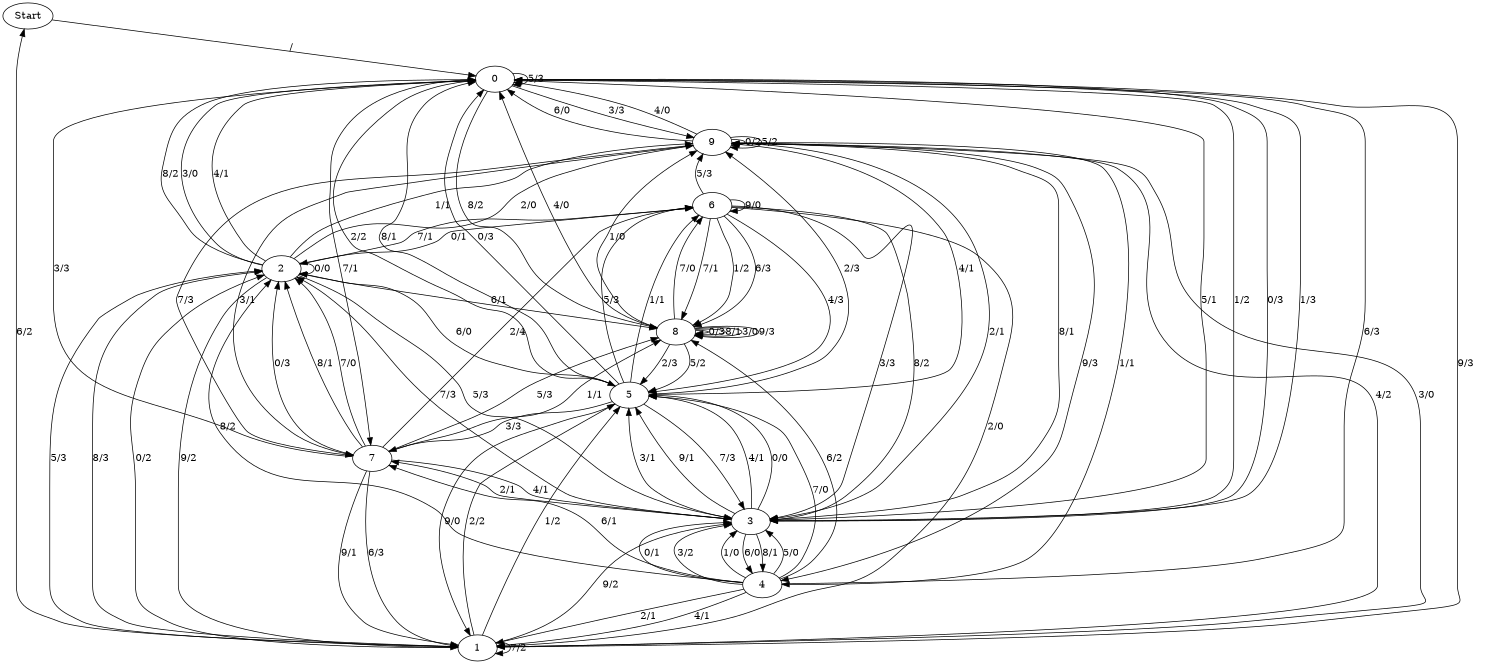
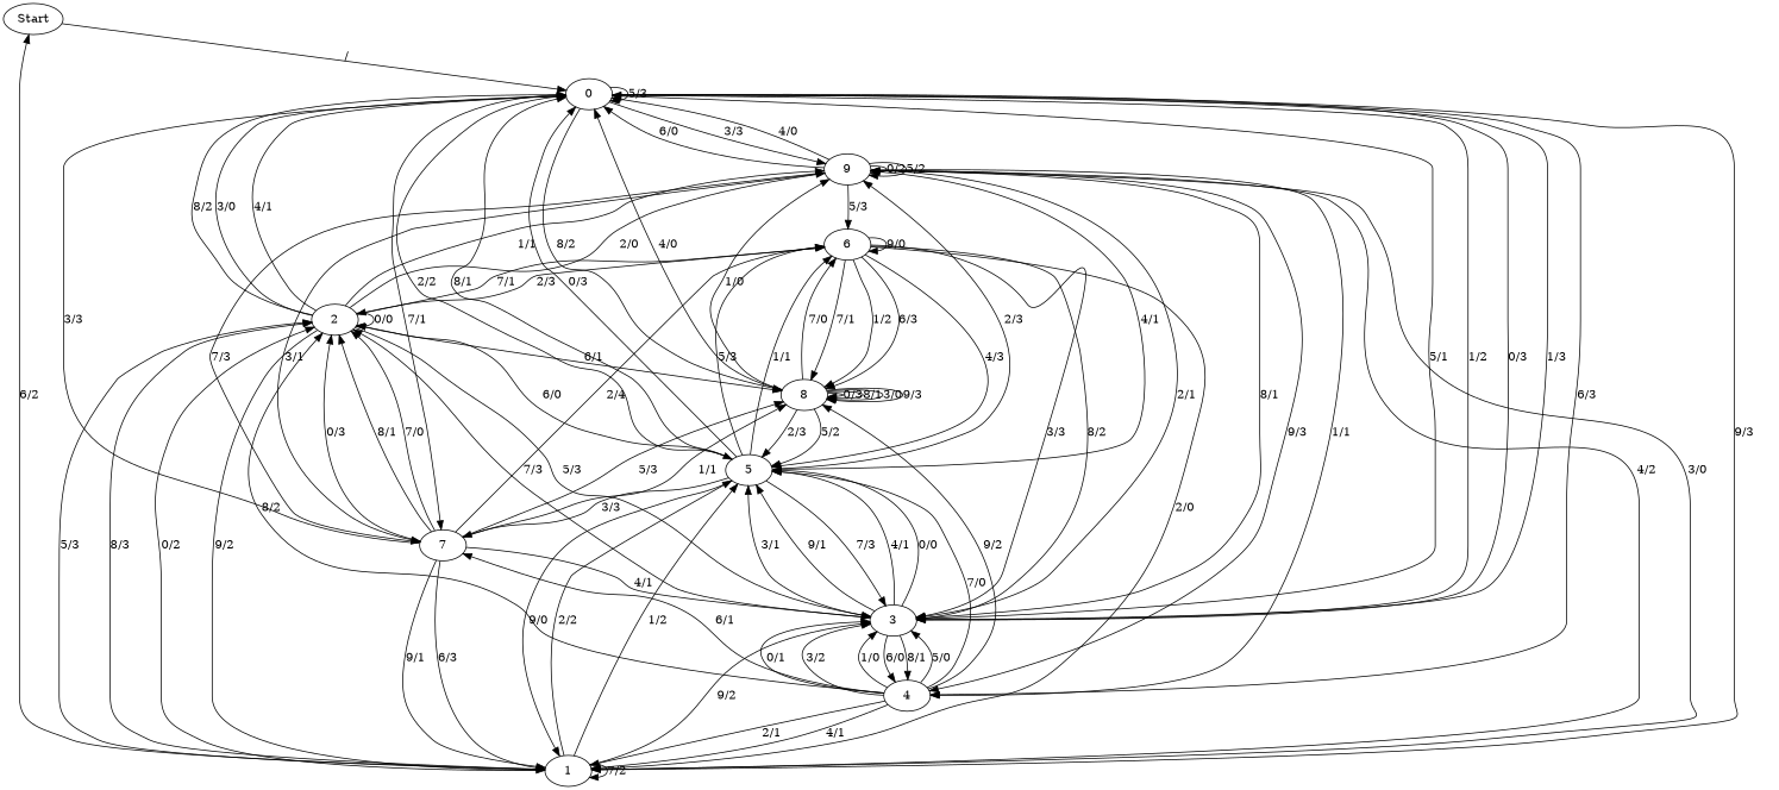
  digraph {
    Start
    0
    9
    1
    3
    8
    4
    5
    7
    2
    6
    Start -> 0 [label="/"]
    0 -> 0 [label="5/3"]
    0 -> 9 [label="3/3"]
    0 -> 1 [label="9/3"]
    0 -> 3 [label="1/2"]
    0 -> 3 [label="0/3"]
    0 -> 8 [label="8/2"]
-   4 -> 0 [label="6/3"]
+   0 -> 4 [label="6/3"]
    0 -> 5 [label="2/2"]
    0 -> 7 [label="7/1"]
    9 -> 0 [label="4/0"]
    9 -> 0 [label="6/0"]
    9 -> 9 [label="0/2"]
    9 -> 9 [label="5/2"]
    9 -> 3 [label="8/1"]
    9 -> 3 [label="2/1"]
    9 -> 4 [label="1/1"]
    9 -> 4 [label="9/3"]
    9 -> 7 [label="7/3"]
    9 -> 7 [label="3/1"]
    1 -> Start [label="6/2"]
    1 -> 9 [label="4/2"]
    1 -> 9 [label="3/0"]
    1 -> 1 [label="7/2"]
    1 -> 3 [label="9/2"]
    1 -> 5 [label="2/2"]
    1 -> 5 [label="1/2"]
    1 -> 2 [label="5/3"]
    1 -> 2 [label="8/3"]
    1 -> 2 [label="0/2"]
    3 -> 0 [label="1/3"]
    3 -> 0 [label="5/1"]
    3 -> 4 [label="6/0"]
    3 -> 4 [label="8/1"]
    3 -> 5 [label="4/1"]
    3 -> 5 [label="0/0"]
    3 -> 5 [label="3/1"]
    3 -> 5 [label="9/1"]
-   3 -> 7 [label="2/1"]
    3 -> 2 [label="7/3"]
    8 -> 0 [label="4/0"]
    8 -> 9 [label="1/0"]
    8 -> 8 [label="0/3"]
    8 -> 8 [label="8/1"]
    8 -> 8 [label="3/0"]
    8 -> 8 [label="9/3"]
    8 -> 5 [label="5/2"]
    8 -> 5 [label="2/3"]
    8 -> 6 [label="7/0"]
    4 -> 1 [label="4/1"]
    4 -> 1 [label="2/1"]
    4 -> 3 [label="5/0"]
    4 -> 3 [label="0/1"]
    4 -> 3 [label="3/2"]
    4 -> 3 [label="1/0"]
-   4 -> 8 [label="6/2"]
+   4 -> 8 [label="9/2"]
    4 -> 5 [label="7/0"]
    4 -> 7 [label="6/1"]
    4 -> 2 [label="8/2"]
    5 -> 0 [label="8/1"]
    5 -> 0 [label="0/3"]
    5 -> 9 [label="2/3"]
    5 -> 9 [label="4/1"]
    5 -> 1 [label="9/0"]
    5 -> 3 [label="7/3"]
    5 -> 7 [label="3/3"]
    5 -> 2 [label="6/0"]
    5 -> 6 [label="5/3"]
    5 -> 6 [label="1/1"]
    7 -> 0 [label="3/3"]
    7 -> 1 [label="9/1"]
    7 -> 1 [label="6/3"]
    7 -> 3 [label="4/1"]
    7 -> 8 [label="5/3"]
    7 -> 8 [label="1/1"]
    7 -> 2 [label="7/0"]
    7 -> 2 [label="0/3"]
    7 -> 2 [label="8/1"]
    7 -> 6 [label="2/4"]
    2 -> 0 [label="3/0"]
    2 -> 0 [label="4/1"]
    2 -> 0 [label="8/2"]
    2 -> 9 [label="1/1"]
    2 -> 9 [label="2/0"]
    2 -> 1 [label="9/2"]
    2 -> 3 [label="5/3"]
    2 -> 8 [label="6/1"]
    2 -> 2 [label="0/0"]
    2 -> 6 [label="7/1"]
-   6 -> 9 [label="5/3"]
+   9 -> 6 [label="5/3"]
    6 -> 1 [label="2/0"]
    6 -> 3 [label="3/3"]
    6 -> 3 [label="8/2"]
    6 -> 8 [label="1/2"]
    6 -> 8 [label="7/1"]
    6 -> 8 [label="6/3"]
    6 -> 5 [label="4/3"]
-   6 -> 2 [label="0/1"]
+   6 -> 2 [label="2/3"]
    6 -> 6 [label="9/0"]
  }
